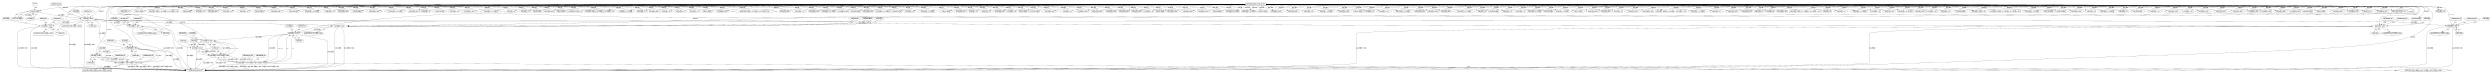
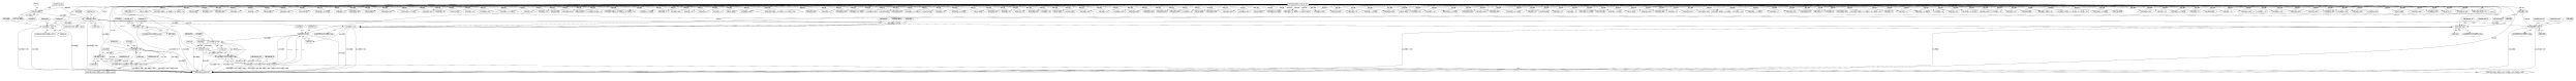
  digraph {
    fontname="Fira Sans"
    node [fontname="Fira Sans" shape=cylinder]
    edge [arrowhead=onormal fontname="Fira Sans"]
    n1 [label="(Call,buf[0] == 0x00)" shape=hexagon]
    n2 [label="(Call,buf[0] == 0x17)" shape=ellipse]
    n3 [label="(Call,buf[0] == 0x19)" shape=ellipse]
    n4 [label="(Call,buf[0] == 0x1a)" shape=hexagon]
    n5 [label="(Call,buf[0] == 0x20)"]
    n6 [label="(Call,buf[0] == 0x25)" shape=ellipse]
    n7 [label="(Call,buf[0] == 0x24)"]
    n8 [label="(Literal,0x00)" shape=hexagon]
    n9 [label="(ControlStructure,if (buf[0] == 0x00))" shape=note]
    n10 [label="(MethodReturn,static int)" shape=ellipse]
    n11 [label="(Literal,0x17)" shape=hexagon]
    n12 [label="(ControlStructure,if (buf[0] == 0x17))" shape=note]
    n13 [label="(ControlStructure,if (buf[0] == 0x19))" shape=ellipse]
    n14 [label="(Literal,0x19)"]
    n15 [label="(Call,buf[0] == 0x1c)"]
    n16 [label="(ControlStructure,if (buf[0] == 0x1a))"]
    n17 [label="(Call,buf[0] == 0x23)"]
    n18 [label="(Call,buf[0] == 0x20 || buf[0] == 0x23)" shape=ellipse]
    n19 [label="(Literal,0x20)" shape=ellipse]
    n20 [label="(Literal,0x25)" shape=ellipse]
    n21 [label="(ControlStructure,if (buf[0] == 0x25))"]
    n22 [label="(Literal,0x24)"]
    n23 [label="(ControlStructure,if (buf[0] == 0x24))"]
    n24 [label="(Call,(int) buf[0])" shape=ellipse]
    n25 [label="(Call,i = (int) buf[0])"]
    n26 [label="(Call,buf[0])" shape=hexagon]
    n27 [label="(MethodParameterIn,const ut8 *buf)" shape=note]
    n28 [label="(Call,buf[0] == 0x1f)" shape=ellipse]
    n29 [label="(Call,buf[0] == 0x22)" shape=note]
    n30 [label="(Call,buf[3] << 8)"]
    n31 [label="(Call,(int) buf[1])" shape=hexagon]
    n32 [label="(Call,buf[4] | (buf[5] << 8) | (buf[6] << 16) | (buf[7] << 24))" shape=note]
    n33 [label="(Call,(int) buf[1])" shape=ellipse]
    n34 [label="(Call,buf[4] << 16)"]
    n35 [label="(Call,buf[4] & 0x0f)"]
    n36 [label="(Call,buf[3] << 8)" shape=hexagon]
    n37 [label="(Call,buf[3] << 8)" shape=hexagon]
    n38 [label="(Call,(int) buf[1])" shape=ellipse]
    n39 [label="(Call,buf[4] & 0x0f)" shape=hexagon]
    n40 [label="(Call,(int) buf[1])" shape=hexagon]
    n41 [label="(Call,(buf[3] << 8) | buf[2])" shape=ellipse]
    n42 [label="(Call,(llint)buf[3])" shape=note]
    n43 [label="(Call,buf[5] << 8)" shape=ellipse]
    n44 [label="(Call,buf[5] & 0x0f)"]
    n45 [label="(Call,(llint)buf[4])" shape=ellipse]
    n46 [label="(Call,buf[4] & 0xf0)" shape=hexagon]
    n47 [label="(Call,(buf[3] << 8) | buf[2])" shape=hexagon]
    n48 [label="(Call,buf[1] & 0x0f)" shape=note]
    n49 [label="(Call,buf[3] << 8)"]
    n50 [label="(Call,(int) buf[2])" shape=hexagon]
    n51 [label="(Call,buf[4] << 16)" shape=note]
    n52 [label="(Call,buf[5] & 0x0f)" shape=hexagon]
    n53 [label="(Call,(buf[3] << 8) | buf[2])" shape=hexagon]
    n54 [label="(Call,buf[3] << 8)" shape=hexagon]
    n55 [label="(Call,buf[6] << 16)"]
    n56 [label="(Call,(int) buf[1])"]
    n57 [label="(Call,buf[1] & 0x0f)" shape=note]
    n58 [label="(Call,(int) buf[1])"]
    n59 [label="(Call,buf[2] | (buf[3] << 8))" shape=note]
    n60 [label="(Call,buf[2] | (buf[3] << 8) | (buf[4] << 16) | (buf[5] << 24))"]
    n61 [label="(Call,buf[3] << 8 | buf[2])" shape=ellipse]
    n62 [label="(Call,buf[3] << 8)"]
    n63 [label="(Call,buf[4] & 0xf0)" shape=note]
    n64 [label="(Call,buf[7] << 24)" shape=note]
    n65 [label="(Call,buf[3] << 8)" shape=hexagon]
    n66 [label="(Call,buf[3] << 8)" shape=note]
    n67 [label="(Call,(int) buf[1])" shape=ellipse]
    n68 [label="(Call,buf[1] & 0x0f)" shape=ellipse]
    n69 [label="(Call,buf[2] | (buf[3] << 8) | (buf[4] << 16) | (buf[5] << 24))" shape=hexagon]
    n70 [label="(Call,buf[5] & 0x0f)"]
    n71 [label="(Call,buf[3] << 8)" shape=hexagon]
    n72 [label="(Call,buf[5] & 0x0f)"]
    n73 [label="(Call,(buf[3] << 8) | buf[2])"]
    n74 [label="(Call,buf[5] & 0xf0)" shape=note]
    n75 [label="(Call,(llint)buf[5])" shape=note]
    n76 [label="(Call,buf[1] & 0x0f)"]
    n77 [label="(Call,(buf[5] << 8) | buf[4])" shape=note]
    n78 [label="(Call,buf[2] << 24)"]
    n79 [label="(Call,(int) buf[1])" shape=note]
    n80 [label="(Call,buf[3] << 8)" shape=ellipse]
    n81 [label="(Call,(buf[3] << 8) | buf[2])" shape=ellipse]
    n82 [label="(Call,(int) buf[1])" shape=hexagon]
    n83 [label="(Call,buf[5] & 0x0f)"]
    n84 [label="(Call,buf[3] << 8)"]
    n85 [label="(Call,buf[5] << 8)" shape=ellipse]
    n86 [label="(Call,buf[4] & 0x0f)"]
    n87 [label="(Call,buf[3] << 8)"]
    n88 [label="(Call,(int) buf[1])"]
    n89 [label="(Call,(int) buf[1])" shape=note]
    n90 [label="(Call,buf[1] & 0x0f)" shape=hexagon]
    n91 [label="(Call,buf[2] << 16)" shape=hexagon]
    n92 [label="(Call,buf[4] & 0x0f)" shape=note]
    n93 [label="(Call,buf[1] & 0xf0)" shape=ellipse]
    n94 [label="(Call,buf[5] & 0xf0)"]
    n95 [label="(Call,buf[1] & 0xf0)"]
    n96 [label="(Call,buf[1] & 0xf0)"]
    n97 [label="(Call,buf[3] << 8)" shape=note]
    n98 [label="(Call,(int) buf[1])"]
    n99 [label="(Call,buf[1] & 0xf0)"]
    n100 [label="(Call,buf[4] & 0xf0)" shape=hexagon]
    n101 [label="(Call,buf[4] & 0x0f)" shape=note]
    n102 [label="(Call,(int) buf[3])" shape=ellipse]
    n103 [label="(Call,(buf[3]<<8) | buf[2])"]
    n104 [label="(Call,(buf[3] << 8) | buf[2])"]
    n105 [label="(Call,(int) buf[1])" shape=note]
    n106 [label="(Call,buf[4] & 0xf0)" shape=ellipse]
    n107 [label="(Call,buf[1] & 0x0f)" shape=ellipse]
    n108 [label="(Call,buf[6] << 16)" shape=ellipse]
    n109 [label="(Call,buf[3] << 8 | buf[2])" shape=ellipse]
    n110 [label="(Call,buf[4] & 0xf0)" shape=ellipse]
    n111 [label="(Call,(int) buf[3])" shape=note]
    n112 [label="(Call,buf[3] << 8)"]
    n113 [label="(Call,buf[5] << 24)" shape=hexagon]
    n114 [label="(Call,(buf[3] << 8) | buf[2])" shape=ellipse]
    n115 [label="(Call,buf[5] & 0xf0)"]
    n116 [label="(Call,buf[4] & 0xf0)" shape=note]
    n117 [label="(Call,buf[4] & 0x0f)"]
    n118 [label="(Call,(buf[5] << 8) | buf[4])" shape=hexagon]
    n119 [label="(Call,buf[5] << 8)"]
    n120 [label="(Call,(llint)buf[6])" shape=note]
    n121 [label="(Call,buf[4] << 16)" shape=ellipse]
    n122 [label="(Call,buf[3] << 8)" shape=note]
    n123 [label="(Call,(buf[3] << 8) | buf[2])"]
    n124 [label="(Call,(int) buf[1])"]
    n125 [label="(Call,buf[3] << 8 | buf[2])" shape=note]
    n126 [label="(Call,(int) buf[1])" shape=hexagon]
    n127 [label="(Call,buf[4] & 0x0f)" shape=note]
    n128 [label="(Call,buf[5] & 0x0f)"]
    n129 [label="(Call,buf[5] << 8)" shape=note]
    n130 [label="(Call,buf[1] & 0xf0)" shape=hexagon]
    n131 [label="(Call,buf[5] & 0x0f)" shape=note]
    n132 [label="(Call,buf[5] | (buf[4] << 8) | (buf[3] << 16) | (buf[2] << 24))" shape=note]
    n133 [label="(Call,(buf[5] << 8) | buf[4])" shape=ellipse]
    n134 [label="(Call,buf[3] << 8)" shape=hexagon]
    n135 [label="(Call,buf[1] & 0xf0)" shape=ellipse]
    n136 [label="(Call,buf[4] & 0x0f)"]
    n137 [label="(Call,buf[5] << 8)"]
    n138 [label="(Call,buf[3]<<8)"]
    n139 [label="(Call,buf[4] & 0xf0)"]
    n140 [label="(Call,buf[4] | (buf[5] << 8) | (buf[6] << 16) | (buf[7] << 24))" shape=note]
    n141 [label="(Call,buf[4] << 8)"]
    n142 [label="(Call,buf[3] << 8)" shape=hexagon]
    n143 [label="(Call,(buf[3] << 8) | buf[2])" shape=ellipse]
    n144 [label="(Call,buf[3] << 8)" shape=note]
    n145 [label="(Call,buf[5] << 24)" shape=ellipse]
    n146 [label="(Call,(buf[3] << 8) | buf[2])" shape=note]
    n147 [label="(Call,buf[4] & 0xf0)" shape=note]
    n148 [label="(Call,buf[7] << 24)" shape=note]
    n149 [label="(Call,buf[3] << 16)" shape=ellipse]
    n150 [label="(Call,(llint)buf[8])" shape=ellipse]
    n151 [label="(Call,buf[2] | (buf[3] << 8))" shape=ellipse]
    n152 [label="(Call,buf[2] | (buf[3] << 8) | (buf[4] << 16) | (buf[5] << 24))" shape=note]
    n153 [label="(Call,(buf[3] << 8) | buf[2])" shape=ellipse]
    n154 [label="(Call,(char) buf[1])"]
-   n155 [label="(Call,(llint)buf[9])" shape=note]
    n156 [label="(Call,buf[4] & 0xf0)" shape=hexagon]
    n157 [label="(Call,buf[3] << 8)" shape=note]
    n158 [label="(Call,(buf[3] << 8) | buf[2])" shape=ellipse]
    n159 [label="(Call,buf[3] << 8)"]
    n160 [label="(Call,(llint)buf[7])" shape=hexagon]
    n161 [label="(Call,buf[5] << 24)" shape=hexagon]
    n162 [label="(Call,buf[4] & 0x0f)" shape=hexagon]
    n163 [label="(Call,buf[3] << 24)" shape=note]
    n164 [label="(Call,buf[1] & 0x0f)" shape=hexagon]
    n165 [label="(Call,buf[1] & 0xf0)" shape=ellipse]
    n166 [label="(Call,buf[5] & 0xf0)" shape=hexagon]
    n167 [label="(Call,buf[4] & 0x0f)"]
    n168 [label="(Call,buf[1] & 0xf0)" shape=note]
    n169 [label="(Call,buf[4] & 0x0f)" shape=ellipse]
    n170 [label="(Call,buf[4] & 0xf0)" shape=note]
-   n171 [label="(Call,(llint)buf[2])" shape=note]
    n172 [label="(Call,(int) buf[2])" shape=ellipse]
    n173 [label="(Call,buf[4] & 0x0f)" shape=hexagon]
    n174 [label="(Call,buf[4] & 0x0f)"]
    n175 [label="(Call,buf[3] << 8)" shape=ellipse]
    n176 [label="(Call,buf[1] & 0x0f)" shape=ellipse]
    n177 [label="(Call,buf[2] | (buf[3] << 8))"]
    1000126 [shape=note]
    n179 [label="(Call,buf[0] == 0x1c || buf[0] == 0x1f || buf[0] == 0x22)" shape=note]
    n180 [label="(Literal,0x1c)"]
    n181 [label="(Call,buf[0] == 0x1f || buf[0] == 0x22)"]
    n182 [label="(Literal,0x1f)" shape=hexagon]
    n183 [label="(Literal,0x23)" shape=note]
    n184 [label="(ControlStructure,if (buf[0] == 0x1c || buf[0] == 0x1f || buf[0] == 0x22))" shape=hexagon]
    n185 [label="(Literal,0x22)" shape=ellipse]
    n186 [label="(ControlStructure,if (buf[0] == 0x20 || buf[0] == 0x23))" shape=note]
    n187 [label="(Call,buf[0])" shape=note]
    n188 [label="(Call,buf[0])" shape=note]
    n189 [label="(Identifier,buf)" shape=hexagon]
    n190 [label="(Identifier,str)" shape=hexagon]
    n191 [label="(Identifier,flag_str)" shape=hexagon]
    n192 [label="(Identifier,flag_str)" shape=note]
    n193 [label="(Call,buf[0])"]
    n194 [label="(Call,buf[0])"]
    n195 [label="(Identifier,str)" shape=note]
    n196 [label="(Identifier,flag_str)" shape=note]
    n197 [label="(Call,buf[0])" shape=ellipse]
    n198 [label="(Identifier,flag_str)" shape=note]
    n199 [label="(Call,buf[0])"]
    n200 [label="(Identifier,str)" shape=note]
    n201 [label="(Identifier,buf)" shape=ellipse]
    n202 [label="(Identifier,flag_str)" shape=hexagon]
    n203 [label="(Call,buf[0])"]
    n204 [label="(Identifier,buf)"]
    n205 [label="(Call,buf[0])"]
    n206 [label="(Identifier,flag_str)"]
    n207 [label="(Identifier,strasm)" shape=note]
    n208 [label="(Identifier,flag_str)" shape=note]
    n209 [label="(Identifier,str)" shape=ellipse]
    n210 [label="(Call,buf[0])" shape=ellipse]
    n211 [label="(Identifier,buf)" shape=hexagon]
    n212 [label="(Identifier,flag_str)" shape=ellipse]
    n213 [label="(Identifier,offset)"]
    n214 [label="(Call,buf[0])"]
    n215 [label="(Identifier,buf)" shape=ellipse]
    n216 [label="(Call,buf[0])" shape=hexagon]
    1000143
    n1 -> n2 [label="DDG: buf[0]"]
-   n1 -> n3 [label="DDG: buf[0]"]
    n1 -> n4 [arrowhead=vee label="DDG: buf[0]"]
    n1 -> n5 [label="DDG: buf[0]"]
    n1 -> n6 [arrowhead=vee label="DDG: buf[0]"]
    n1 -> n7 [arrowhead=vee label="DDG: buf[0]"]
    n1 -> n8 [arrowhead=vee label="CFG: "]
    n1 -> n9 [arrowhead=vee label="AST: "]
    n1 -> n10 [arrowhead=vee label="DDG: buf[0]"]
    n1 -> n10 [arrowhead=vee label="DDG: buf[0] == 0x00"]
    n2 -> n10 [arrowhead=vee label="DDG: buf[0] == 0x17"]
    n2 -> n10 [label="DDG: buf[0]"]
    n2 -> n11 [label="CFG: "]
    n2 -> n12 [arrowhead=vee label="AST: "]
    n3 -> n10 [arrowhead=vee label="DDG: buf[0] == 0x19"]
    n3 -> n10 [arrowhead=vee label="DDG: buf[0]"]
    n3 -> n13 [label="AST: "]
    n3 -> n14 [arrowhead=vee label="CFG: "]
    n4 -> n10 [arrowhead=vee label="DDG: buf[0]"]
    n4 -> n10 [label="DDG: buf[0] == 0x1a"]
-   n4 -> n15 [arrowhead=vee label="DDG: buf[0]"]
+   n4 -> n180 [arrowhead=vee label="DDG: buf[0]"]
    n4 -> n16 [label="AST: "]
    n5 -> n10 [label="DDG: buf[0]"]
    n5 -> n17 [label="DDG: buf[0]"]
    n5 -> n18 [arrowhead=vee label="AST: "]
    n5 -> n18 [label="DDG: buf[0]"]
    n5 -> n18 [arrowhead=vee label="DDG: 0x20"]
    n5 -> n19 [label="CFG: "]
    n6 -> n10 [label="DDG: buf[0]"]
    n6 -> n10 [arrowhead=vee label="DDG: buf[0] == 0x25"]
    n6 -> n20 [label="CFG: "]
    n6 -> n21 [arrowhead=vee label="AST: "]
    n7 -> n10 [label="DDG: buf[0] == 0x24"]
    n7 -> n10 [arrowhead=vee label="DDG: buf[0]"]
    n7 -> n22 [label="CFG: "]
    n7 -> n23 [arrowhead=vee label="AST: "]
    n8 -> n1 [label="AST: "]
    n11 -> n2 [arrowhead=vee label="AST: "]
    n14 -> n3 [arrowhead=vee label="AST: "]
    n15 -> n10 [label="DDG: buf[0]"]
    n15 -> n28 [arrowhead=vee label="DDG: buf[0]"]
    n15 -> n179 [label="AST: "]
    n15 -> n179 [arrowhead=vee label="DDG: buf[0]"]
    n15 -> n179 [arrowhead=vee label="DDG: 0x1c"]
    n15 -> n180 [label="CFG: "]
-   n183 -> n10 [label="DDG: buf[0]"]
+   n17 -> n10 [label="DDG: buf[0]"]
    n17 -> n18 [arrowhead=vee label="AST: "]
    n17 -> n18 [label="DDG: buf[0]"]
    n17 -> n18 [label="DDG: 0x23"]
    n17 -> n183 [arrowhead=vee label="CFG: "]
    n18 -> n5 [label="CFG: "]
    n18 -> n10 [label="DDG: buf[0] == 0x20 || buf[0] == 0x23"]
    n18 -> n10 [arrowhead=vee label="DDG: buf[0] == 0x20"]
    n18 -> n10 [label="DDG: buf[0] == 0x23"]
    n18 -> n17 [label="CFG: "]
    n18 -> n186 [arrowhead=vee label="AST: "]
    n19 -> n5 [arrowhead=vee label="AST: "]
    n20 -> n6 [arrowhead=vee label="AST: "]
    n22 -> n7 [arrowhead=vee label="AST: "]
    n24 -> n1 [arrowhead=vee label="DDG: buf[0]"]
    n24 -> n25 [label="AST: "]
    n24 -> n25 [label="DDG: buf[0]"]
    n24 -> n26 [label="CFG: "]
-   n25 -> n24 [label="CFG: "]
+   n207 -> n24 [label="CFG: "]
    n26 -> n24 [arrowhead=vee label="AST: "]
    n27 -> n1 [arrowhead=vee label="DDG: buf"]
    n27 -> n2 [label="DDG: buf"]
    n27 -> n3 [label="DDG: buf"]
    n27 -> n4 [arrowhead=vee label="DDG: buf"]
    n27 -> n5 [arrowhead=vee label="DDG: buf"]
    n27 -> n6 [arrowhead=vee label="DDG: buf"]
-   n27 -> n7 [label="DDG: buf"]
+   n78 -> n7 [label="DDG: buf"]
    n27 -> n10 [label="DDG: buf"]
    n27 -> n15 [arrowhead=vee label="DDG: buf"]
    n27 -> n17 [label="DDG: buf"]
    n27 -> n24 [arrowhead=vee label="DDG: buf"]
    n27 -> n28 [label="DDG: buf"]
    n27 -> n29 [arrowhead=vee label="DDG: buf"]
    n27 -> n30 [label="DDG: buf"]
    n27 -> n31 [label="DDG: buf"]
    n27 -> n32 [label="DDG: buf"]
    n27 -> n33 [arrowhead=vee label="DDG: buf"]
    n27 -> n34 [label="DDG: buf"]
    n27 -> n35 [arrowhead=vee label="DDG: buf"]
    n27 -> n36 [arrowhead=vee label="DDG: buf"]
    n27 -> n37 [arrowhead=vee label="DDG: buf"]
    n27 -> n38 [label="DDG: buf"]
    n27 -> n39 [label="DDG: buf"]
    n27 -> n40 [arrowhead=vee label="DDG: buf"]
    n27 -> n41 [arrowhead=vee label="DDG: buf"]
-   n27 -> n42 [arrowhead=vee label="DDG: buf"]
+   n78 -> n42 [arrowhead=vee label="DDG: buf"]
    n27 -> n43 [label="DDG: buf"]
    n27 -> n44 [label="DDG: buf"]
    n27 -> n45 [arrowhead=vee label="DDG: buf"]
    n27 -> n46 [arrowhead=vee label="DDG: buf"]
    n27 -> n47 [label="DDG: buf"]
    n27 -> n48 [arrowhead=vee label="DDG: buf"]
    n27 -> n49 [label="DDG: buf"]
    n27 -> n50 [label="DDG: buf"]
    n27 -> n51 [label="DDG: buf"]
    n27 -> n52 [label="DDG: buf"]
    n27 -> n53 [label="DDG: buf"]
    n27 -> n54 [arrowhead=vee label="DDG: buf"]
    n27 -> n55 [arrowhead=vee label="DDG: buf"]
    n27 -> n56 [label="DDG: buf"]
    n27 -> n57 [arrowhead=vee label="DDG: buf"]
    n27 -> n58 [label="DDG: buf"]
    n27 -> n59 [label="DDG: buf"]
    n27 -> n60 [arrowhead=vee label="DDG: buf"]
    n27 -> n61 [arrowhead=vee label="DDG: buf"]
    n27 -> n62 [arrowhead=vee label="DDG: buf"]
    n27 -> n63 [label="DDG: buf"]
    n27 -> n64 [arrowhead=vee label="DDG: buf"]
    n27 -> n65 [label="DDG: buf"]
    n27 -> n66 [label="DDG: buf"]
    n27 -> n67 [label="DDG: buf"]
    n27 -> n68 [arrowhead=vee label="DDG: buf"]
    n27 -> n69 [label="DDG: buf"]
    n27 -> n70 [label="DDG: buf"]
    n27 -> n71 [label="DDG: buf"]
    n27 -> n72 [arrowhead=vee label="DDG: buf"]
    n27 -> n73 [label="DDG: buf"]
    n27 -> n74 [label="DDG: buf"]
    n27 -> n75 [arrowhead=vee label="DDG: buf"]
    n27 -> n76 [label="DDG: buf"]
    n27 -> n77 [label="DDG: buf"]
    n27 -> n78 [arrowhead=vee label="DDG: buf"]
    n27 -> n79 [arrowhead=vee label="DDG: buf"]
    n27 -> n80 [arrowhead=vee label="DDG: buf"]
    n27 -> n81 [label="DDG: buf"]
    n27 -> n82 [arrowhead=vee label="DDG: buf"]
    n27 -> n83 [label="DDG: buf"]
    n27 -> n84 [arrowhead=vee label="DDG: buf"]
    n27 -> n85 [arrowhead=vee label="DDG: buf"]
    n27 -> n86 [arrowhead=vee label="DDG: buf"]
    n27 -> n87 [label="DDG: buf"]
    n27 -> n88 [arrowhead=vee label="DDG: buf"]
    n27 -> n89 [label="DDG: buf"]
    n27 -> n90 [arrowhead=vee label="DDG: buf"]
    n27 -> n91 [label="DDG: buf"]
    n27 -> n92 [arrowhead=vee label="DDG: buf"]
    n27 -> n93 [label="DDG: buf"]
    n27 -> n94 [label="DDG: buf"]
    n27 -> n95 [arrowhead=vee label="DDG: buf"]
    n27 -> n96 [arrowhead=vee label="DDG: buf"]
    n27 -> n97 [arrowhead=vee label="DDG: buf"]
    n27 -> n98 [arrowhead=vee label="DDG: buf"]
    n27 -> n99 [arrowhead=vee label="DDG: buf"]
    n27 -> n100 [arrowhead=vee label="DDG: buf"]
    n27 -> n101 [label="DDG: buf"]
    n27 -> n102 [label="DDG: buf"]
    n27 -> n103 [label="DDG: buf"]
    n27 -> n104 [arrowhead=vee label="DDG: buf"]
    n27 -> n105 [label="DDG: buf"]
    n27 -> n106 [arrowhead=vee label="DDG: buf"]
    n27 -> n107 [arrowhead=vee label="DDG: buf"]
    n27 -> n108 [label="DDG: buf"]
    n27 -> n109 [label="DDG: buf"]
    n27 -> n110 [arrowhead=vee label="DDG: buf"]
    n27 -> n111 [label="DDG: buf"]
    n27 -> n112 [arrowhead=vee label="DDG: buf"]
    n27 -> n113 [arrowhead=vee label="DDG: buf"]
    n27 -> n114 [arrowhead=vee label="DDG: buf"]
    n27 -> n115 [label="DDG: buf"]
    n27 -> n116 [arrowhead=vee label="DDG: buf"]
    n27 -> n117 [arrowhead=vee label="DDG: buf"]
    n27 -> n118 [label="DDG: buf"]
    n27 -> n119 [arrowhead=vee label="DDG: buf"]
    n27 -> n120 [arrowhead=vee label="DDG: buf"]
    n27 -> n121 [arrowhead=vee label="DDG: buf"]
    n27 -> n122 [label="DDG: buf"]
    n27 -> n123 [label="DDG: buf"]
    n27 -> n124 [arrowhead=vee label="DDG: buf"]
    n27 -> n125 [arrowhead=vee label="DDG: buf"]
    n27 -> n126 [arrowhead=vee label="DDG: buf"]
    n27 -> n127 [arrowhead=vee label="DDG: buf"]
    n27 -> n128 [arrowhead=vee label="DDG: buf"]
    n27 -> n129 [arrowhead=vee label="DDG: buf"]
    n27 -> n130 [label="DDG: buf"]
    n27 -> n131 [arrowhead=vee label="DDG: buf"]
    n27 -> n132 [arrowhead=vee label="DDG: buf"]
    n27 -> n133 [label="DDG: buf"]
    n27 -> n134 [arrowhead=vee label="DDG: buf"]
    n27 -> n135 [arrowhead=vee label="DDG: buf"]
    n27 -> n136 [arrowhead=vee label="DDG: buf"]
    n27 -> n137 [label="DDG: buf"]
    n27 -> n138 [arrowhead=vee label="DDG: buf"]
    n27 -> n139 [label="DDG: buf"]
    n27 -> n140 [label="DDG: buf"]
    n27 -> n141 [label="DDG: buf"]
    n27 -> n142 [arrowhead=vee label="DDG: buf"]
    n27 -> n143 [arrowhead=vee label="DDG: buf"]
    n27 -> n144 [arrowhead=vee label="DDG: buf"]
    n27 -> n145 [label="DDG: buf"]
    n27 -> n146 [arrowhead=vee label="DDG: buf"]
    n27 -> n147 [label="DDG: buf"]
    n27 -> n148 [label="DDG: buf"]
    n27 -> n149 [label="DDG: buf"]
    n27 -> n150 [label="DDG: buf"]
    n27 -> n151 [arrowhead=vee label="DDG: buf"]
    n27 -> n152 [label="DDG: buf"]
    n27 -> n153 [label="DDG: buf"]
    n27 -> n154 [label="DDG: buf"]
-   n27 -> n155 [arrowhead=vee label="DDG: buf"]
    n27 -> n156 [arrowhead=vee label="DDG: buf"]
    n27 -> n157 [arrowhead=vee label="DDG: buf"]
    n27 -> n158 [label="DDG: buf"]
    n27 -> n159 [label="DDG: buf"]
    n27 -> n160 [label="DDG: buf"]
    n27 -> n161 [label="DDG: buf"]
    n27 -> n162 [arrowhead=vee label="DDG: buf"]
    n27 -> n163 [label="DDG: buf"]
    n27 -> n164 [arrowhead=vee label="DDG: buf"]
    n27 -> n165 [label="DDG: buf"]
    n27 -> n166 [label="DDG: buf"]
    n27 -> n167 [arrowhead=vee label="DDG: buf"]
    n27 -> n168 [arrowhead=vee label="DDG: buf"]
    n27 -> n169 [arrowhead=vee label="DDG: buf"]
    n27 -> n170 [label="DDG: buf"]
-   n27 -> n171 [label="DDG: buf"]
    n27 -> n172 [label="DDG: buf"]
    n27 -> n173 [label="DDG: buf"]
    n27 -> n174 [arrowhead=vee label="DDG: buf"]
    n27 -> n175 [arrowhead=vee label="DDG: buf"]
    n27 -> n176 [arrowhead=vee label="DDG: buf"]
    n27 -> n177 [arrowhead=vee label="DDG: buf"]
    n27 -> 1000126 [label="AST: "]
    n28 -> n10 [label="DDG: buf[0]"]
    n28 -> n29 [arrowhead=vee label="DDG: buf[0]"]
    n28 -> n181 [arrowhead=vee label="AST: "]
    n28 -> n181 [label="DDG: buf[0]"]
    n28 -> n181 [arrowhead=vee label="DDG: 0x1f"]
    n28 -> n182 [label="CFG: "]
    n29 -> n10 [label="DDG: buf[0]"]
    n29 -> n181 [arrowhead=vee label="AST: "]
    n29 -> n181 [arrowhead=vee label="DDG: buf[0]"]
    n29 -> n181 [label="DDG: 0x22"]
    n179 -> n10 [arrowhead=vee label="DDG: buf[0] == 0x1c"]
    n179 -> n10 [label="DDG: buf[0] == 0x1c || buf[0] == 0x1f || buf[0] == 0x22"]
    n179 -> n10 [arrowhead=vee label="DDG: buf[0] == 0x1f || buf[0] == 0x22"]
    n179 -> n15 [arrowhead=vee label="CFG: "]
    n179 -> n181 [label="CFG: "]
    n179 -> n184 [arrowhead=vee label="AST: "]
    n180 -> n15 [label="AST: "]
    n181 -> n10 [label="DDG: buf[0] == 0x22"]
    n181 -> n10 [label="DDG: buf[0] == 0x1f"]
    n181 -> n28 [label="CFG: "]
    n181 -> n29 [label="CFG: "]
    n181 -> n179 [label="AST: "]
    n181 -> n179 [label="DDG: buf[0] == 0x1f"]
    n181 -> n179 [arrowhead=vee label="DDG: buf[0] == 0x22"]
    n182 -> n28 [label="AST: "]
    n183 -> n17 [label="AST: "]
    n185 -> n29 [label="AST: "]
    n187 -> n29 [label="AST: "]
    n188 -> n17 [arrowhead=vee label="AST: "]
    n189 -> n1 [label="CFG: "]
    n190 -> n2 [label="CFG: "]
    n191 -> n18 [label="CFG: "]
    n192 -> n6 [arrowhead=vee label="CFG: "]
    n193 -> n28 [label="AST: "]
    n194 -> n1 [arrowhead=vee label="AST: "]
    n195 -> n3 [arrowhead=vee label="CFG: "]
    n196 -> n7 [label="CFG: "]
    n197 -> n4 [arrowhead=vee label="AST: "]
    n198 -> n179 [label="CFG: "]
    n199 -> n2 [label="AST: "]
    n200 -> n3 [arrowhead=vee label="CFG: "]
    n201 -> n4 [arrowhead=vee label="CFG: "]
    n202 -> n7 [label="CFG: "]
    n203 -> n3 [arrowhead=vee label="AST: "]
    n204 -> n28 [label="CFG: "]
    n205 -> n7 [arrowhead=vee label="AST: "]
    n206 -> n179 [label="CFG: "]
    n207 -> n1 [label="CFG: "]
    n208 -> n18 [label="CFG: "]
    n209 -> n2 [arrowhead=vee label="CFG: "]
    n210 -> n15 [label="AST: "]
    n211 -> n5 [arrowhead=vee label="CFG: "]
    n212 -> n6 [label="CFG: "]
    n213 -> n4 [label="DDG: buf"]
    n214 -> n6 [arrowhead=vee label="AST: "]
    n215 -> n15 [arrowhead=vee label="CFG: "]
    n216 -> n5 [label="AST: "]
    1000143 -> n24 [label="AST: "]
  }
